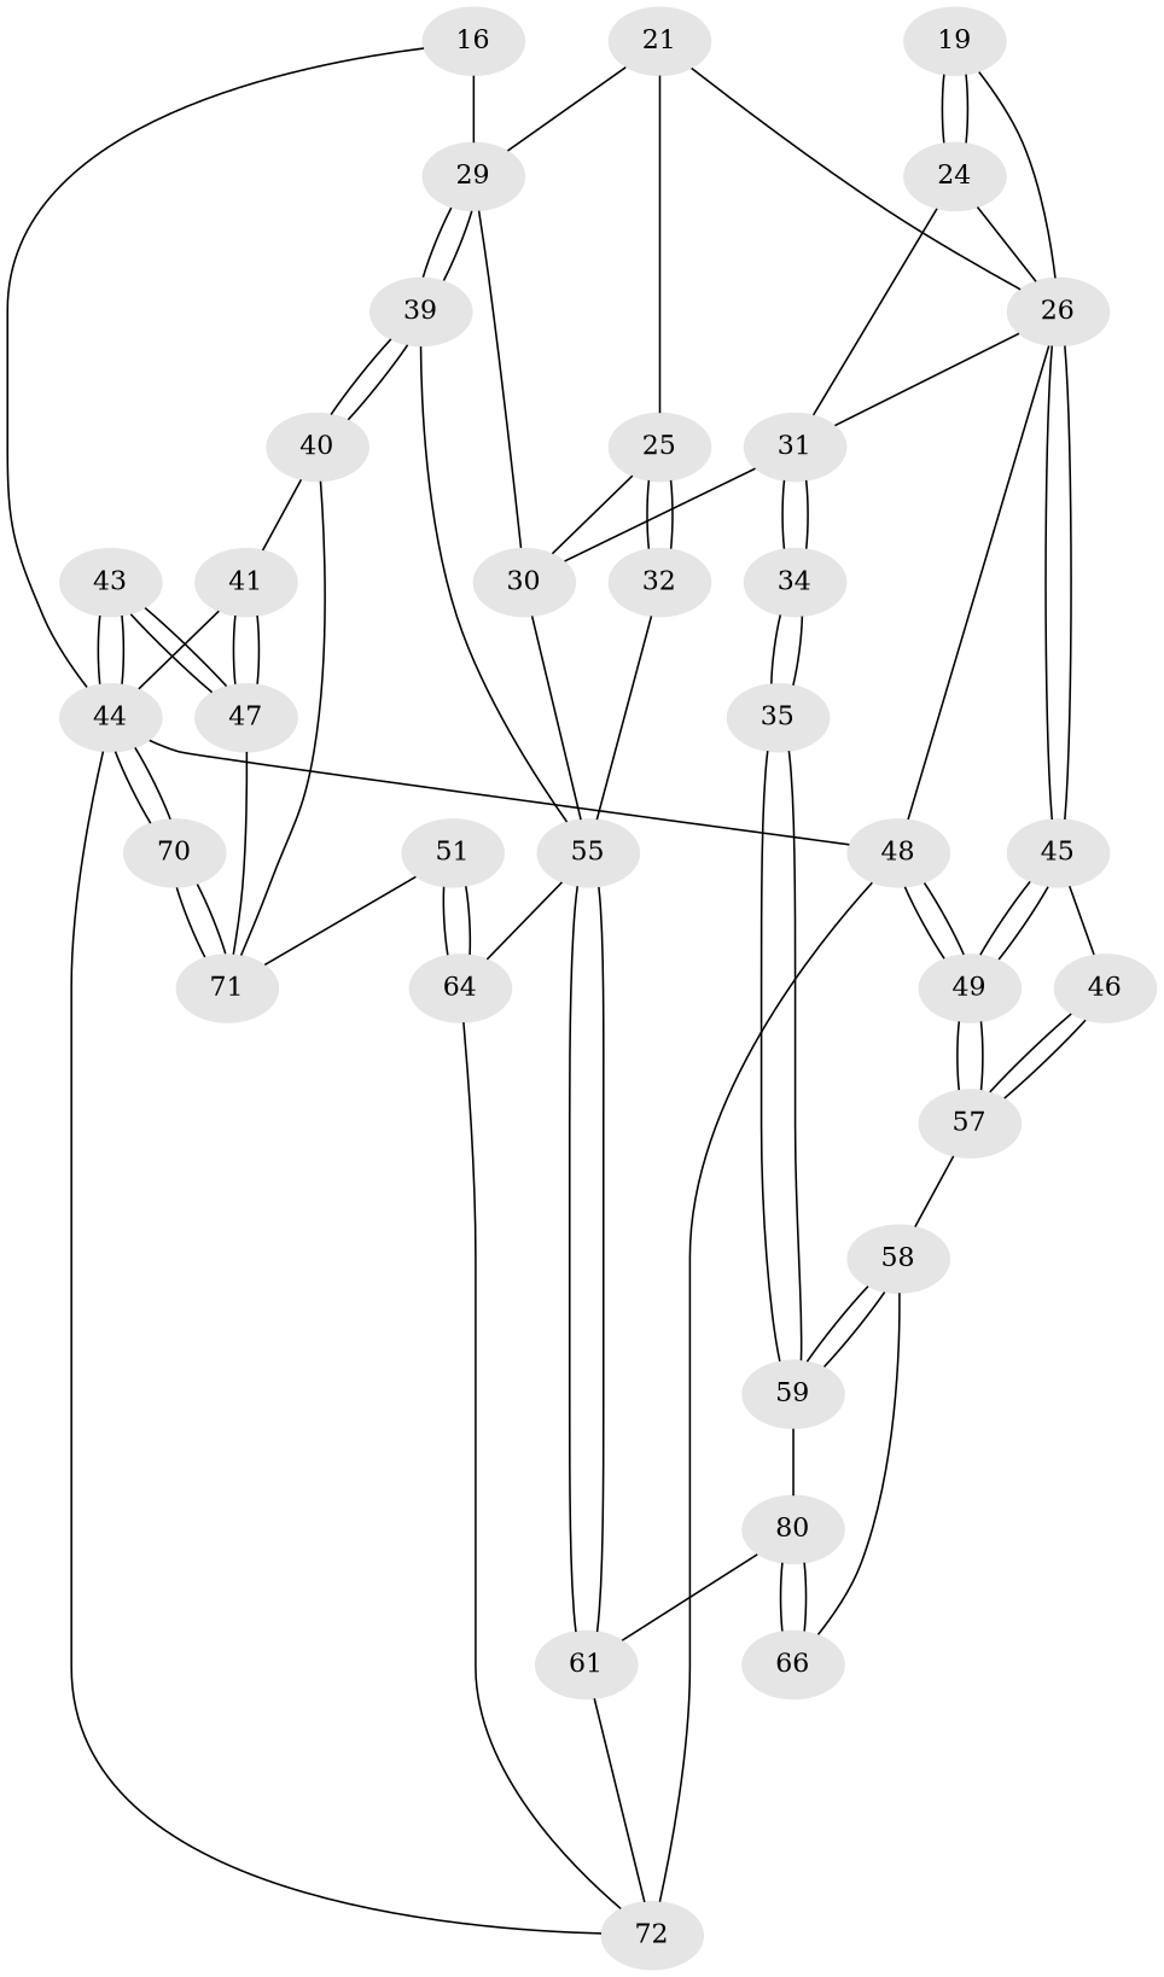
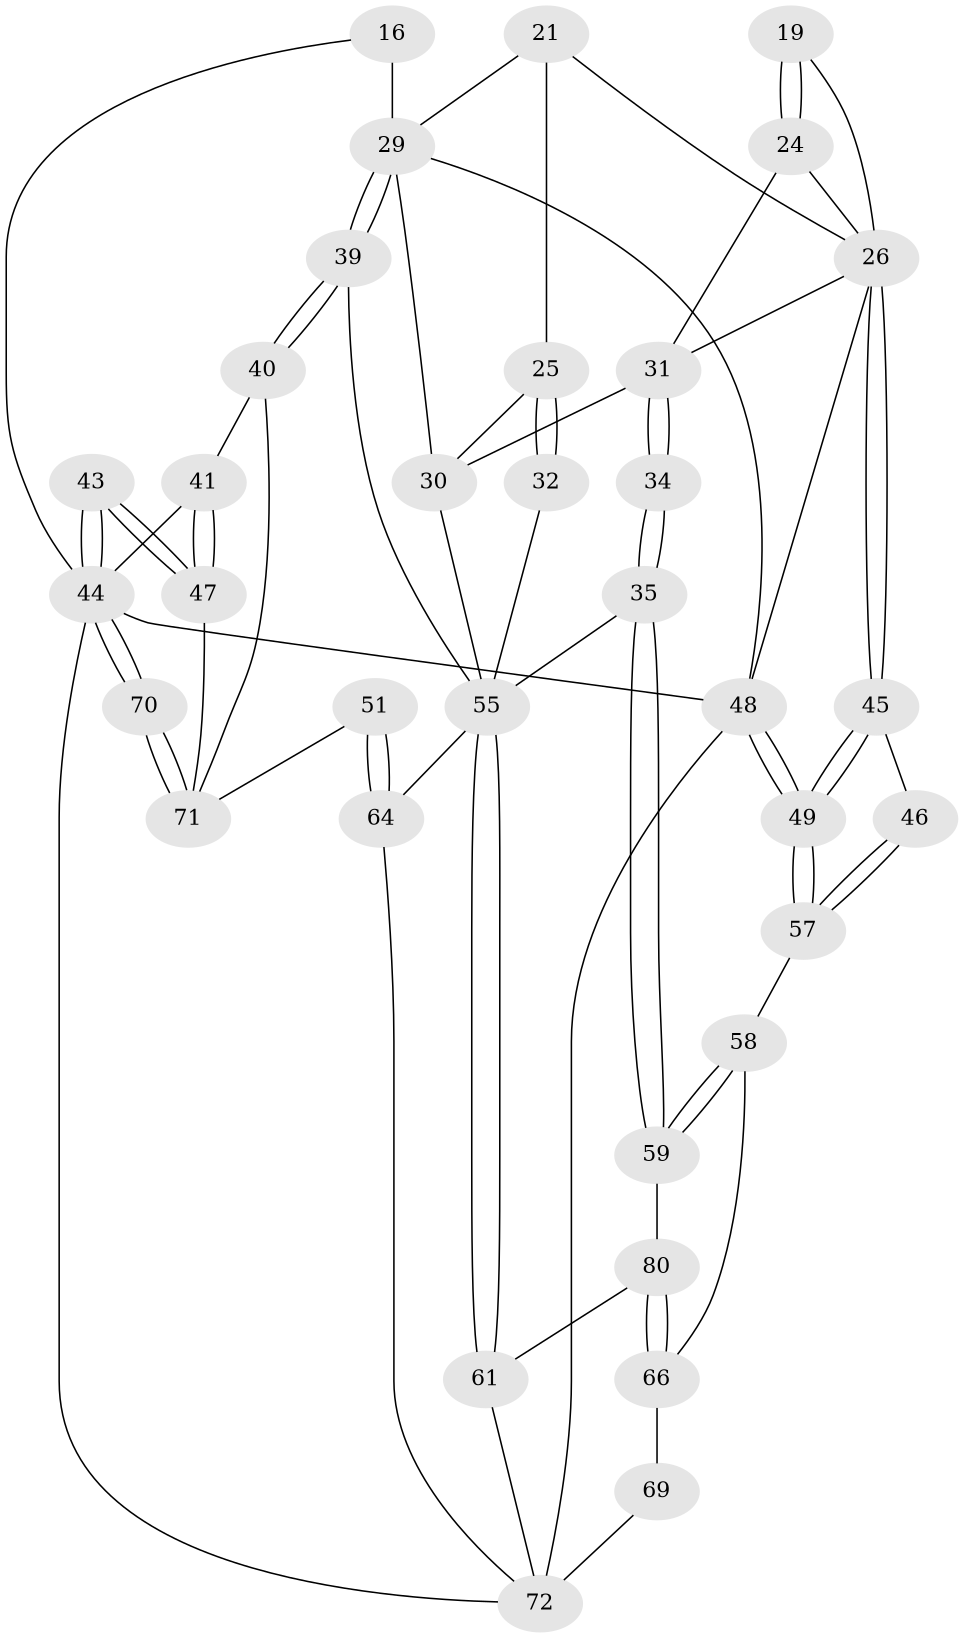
  graph {
    node [color=gray90 style=filled]
    16 [super="+13+15"]
    29 [super="+28+18"]
    44 [super="+12+42"]
    30 [super="+23"]
    48 [super="+4"]
    39
    70
    72 [super="+68+63+62"]
    19
    24
    26 [super="+3+1"]
    31 [super="+27"]
    45
    21 [super="+7+6"]
    25 [super="+22"]
    32
    34
    55 [super="+36+38"]
    46
    49
    40
    64 [super="+56+50"]
    61
    35
    59
    57
    n27 [label=80]
    41
    71 [super="+52+53+54"]
    47
    43
    58
    51
    66 [super="+65"]
+   69 [super="+67"]
    16 -- 29 [weight=3]
    16 -- 44 [weight=2]
    29 -- 30 [weight=2]
+   29 -- 48
    29 -- 39
    29 -- 39
    44 -- 48 [weight=2]
    44 -- 70
    44 -- 70
    44 -- 72
    30 -- 55
    48 -- 72
    48 -- 49
    48 -- 49
    39 -- 55
    39 -- 40
    39 -- 40
    70 -- 71 [weight=2]
    70 -- 71
    19 -- 24
    19 -- 24
    19 -- 26
    24 -- 26
    24 -- 31
    26 -- 48
    26 -- 31
    26 -- 45
    26 -- 45
    31 -- 30
    31 -- 34
    31 -- 34
    45 -- 46
    45 -- 49
    45 -- 49
    21 -- 29
    21 -- 26
    21 -- 25
    25 -- 30
    25 -- 32
    25 -- 32
    32 -- 55
    34 -- 35
    34 -- 35
    55 -- 64 [weight=2]
    55 -- 61
    55 -- 61
    46 -- 57
    46 -- 57
    49 -- 57
    49 -- 57
    40 -- 41
    40 -- 71
    64 -- 72
    61 -- 72
+   35 -- 55
    35 -- 59
    35 -- 59
    59 -- n27
    57 -- 58
    n27 -- 61
    n27 -- 66
    n27 -- 66
    41 -- 44
    41 -- 47
    41 -- 47
    47 -- 71
    43 -- 44 [weight=2]
    43 -- 44
    43 -- 47
    43 -- 47
    58 -- 59
    58 -- 59
    58 -- 66
    51 -- 64 [weight=2]
    51 -- 64
    51 -- 71
+   66 -- 69 [weight=2]
+   69 -- 72 [weight=2]
  }
